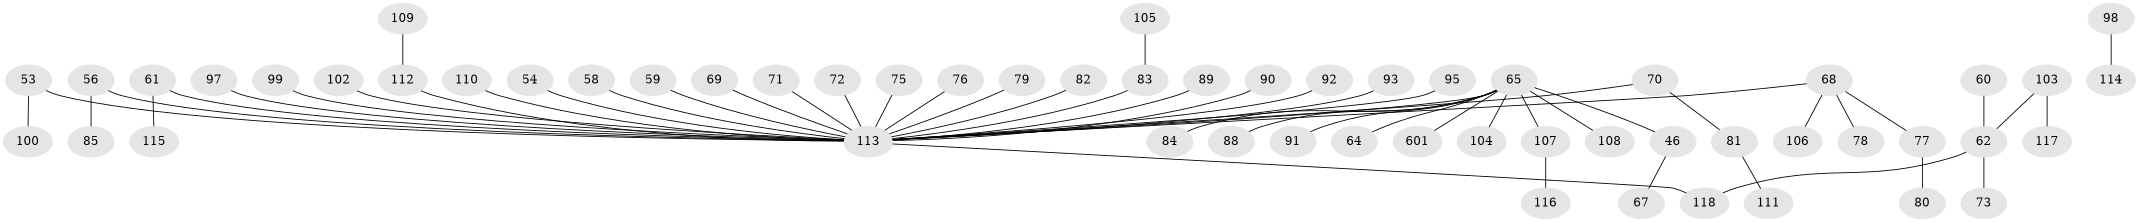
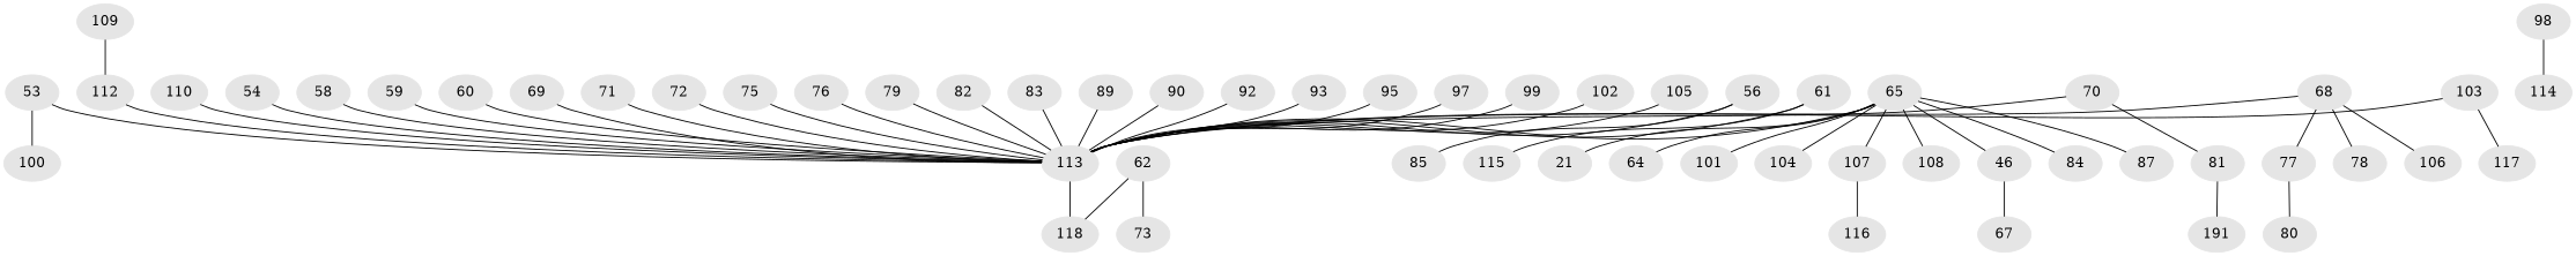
  graph {
    node [color=gray90 style=filled]
    53
    100
    113 [super="+27+96+46+49+50+51"]
    118 [super="+48"]
    54
    56
    85
    58
    59
    60
    61
    115
    62
    73
    65 [super="+14+18+23+30+34+64"]
    n16 [label=46]
    84
-   87 [label=88]
-   91
+   87
+   91 [label=21]
    n20 [label=64]
-   101 [label=601]
+   101
    104
    107
    108
    67
    116
    68
    77
    78
    106
    80
    69
    70 [super="+44"]
    81 [super="+45"]
-   111
+   111 [label=191]
    71
    72
    75
    76
    79
    82
    83
    98
    114
    89
    90
    92
    93
    95
    97
    99
    102
    103
    117
    105
    109
    112
    110
    53 -- 100
    53 -- 113
    113 -- 118
    54 -- 113
    56 -- 113
    56 -- 85
    58 -- 113
    59 -- 113
-   60 -- 62
+   60 -- 113
    61 -- 113
    61 -- 115
    62 -- 118
    62 -- 73
    65 -- 113
    65 -- n16
    65 -- 84
    65 -- 87
    65 -- 91
    65 -- n20
    65 -- 101
    65 -- 104
    65 -- 107
    65 -- 108
    n16 -- 67
    107 -- 116
    68 -- 113
    68 -- 77
    68 -- 78
    68 -- 106
    77 -- 80
    69 -- 113
    70 -- 113
    70 -- 81
    81 -- 111
    71 -- 113
    72 -- 113
    75 -- 113
    76 -- 113
    79 -- 113
    82 -- 113
    83 -- 113
    98 -- 114
    89 -- 113
    90 -- 113
    92 -- 113
    93 -- 113
    95 -- 113
    97 -- 113
    99 -- 113
    102 -- 113
-   103 -- 62
+   103 -- 113
    103 -- 117
-   105 -- 83
+   105 -- 113
    109 -- 112
    112 -- 113
    110 -- 113
  }
